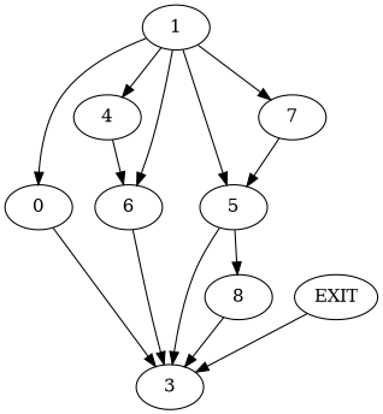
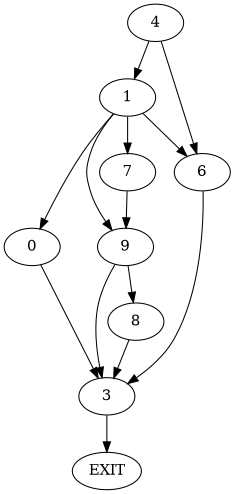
  digraph {
    n1 [label=0]
    1
    4
-   5
+   5 [label=9]
    6
    7
    n7 [label=EXIT]
    3
    8
    n1 -> 3
    1 -> n1
-   1 -> 4
+   4 -> 1
    1 -> 5
    1 -> 6
    1 -> 7
    4 -> 6
    5 -> 3
    5 -> 8
    6 -> 3
    7 -> 5
-   n7 -> 3
+   3 -> n7
    8 -> 3
  }
